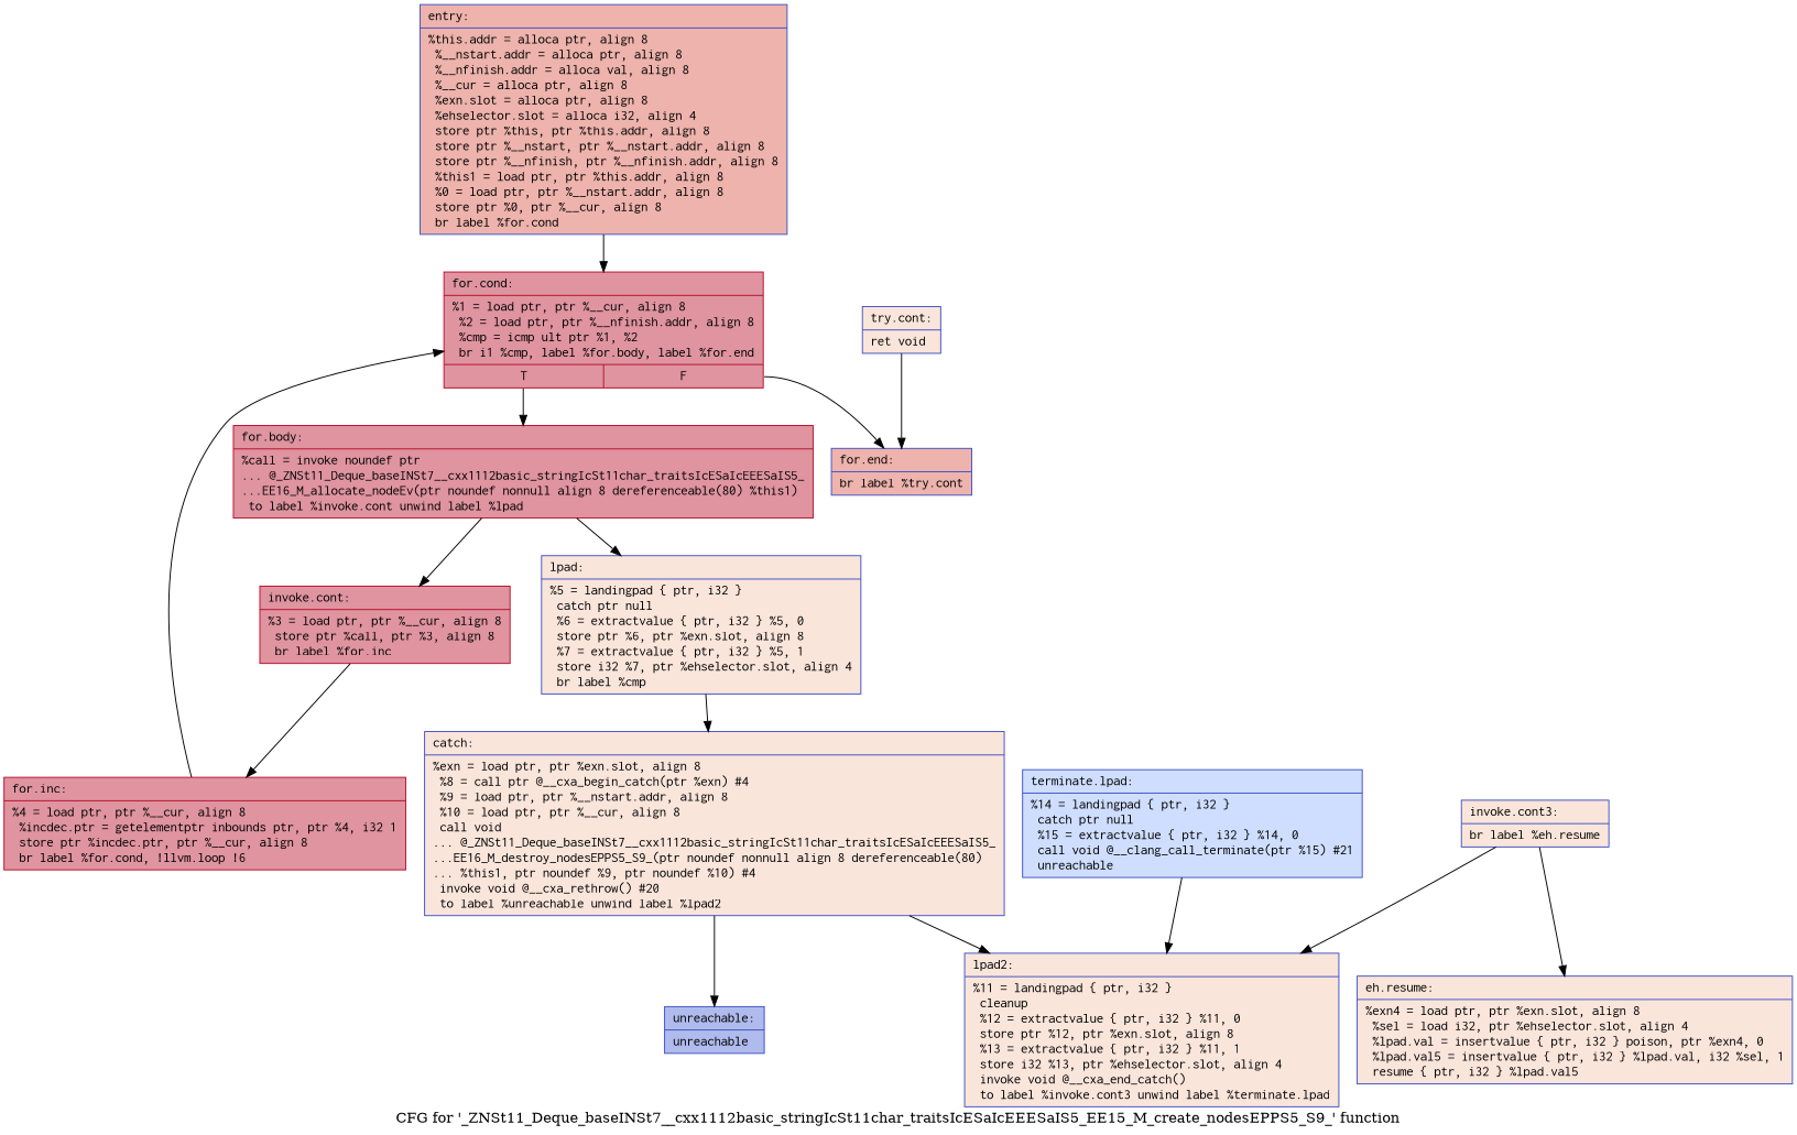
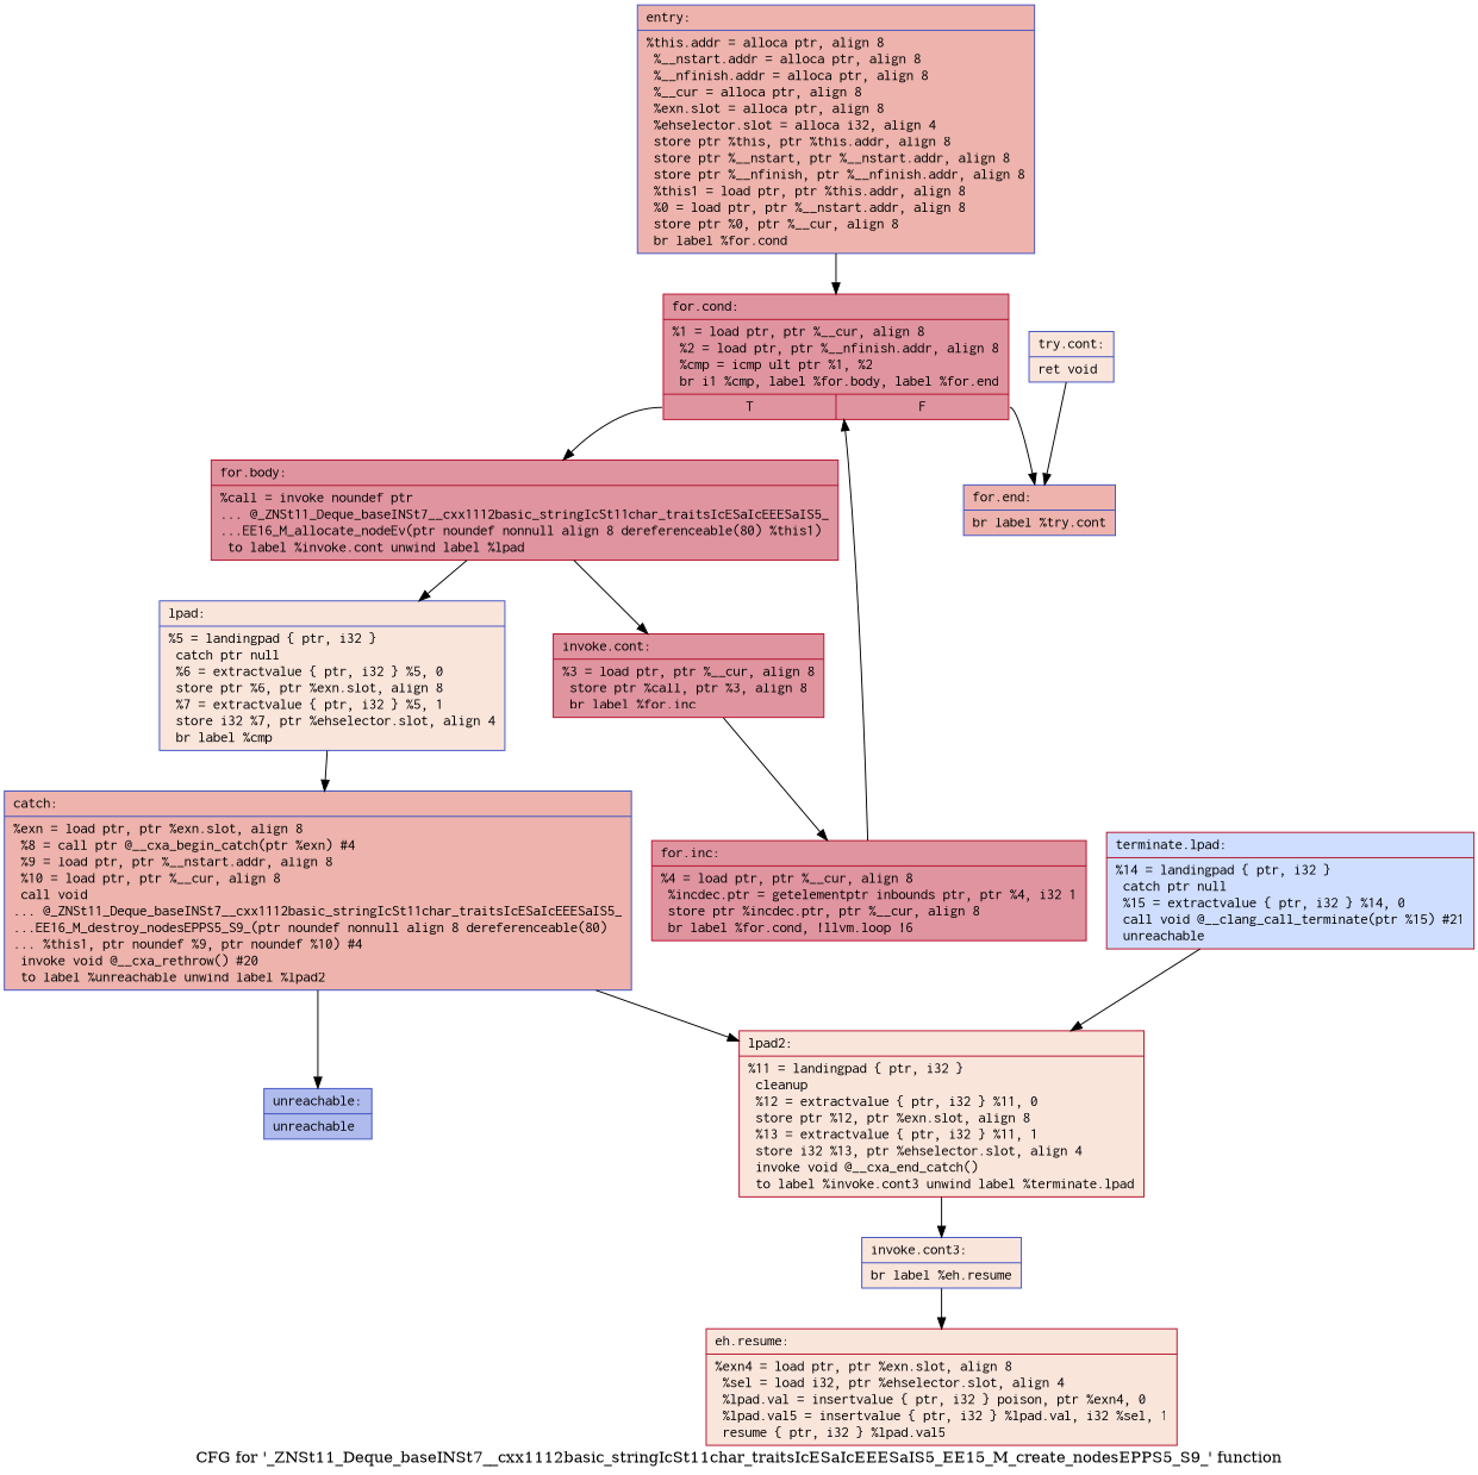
  digraph {
    label="CFG for '_ZNSt11_Deque_baseINSt7__cxx1112basic_stringIcSt11char_traitsIcESaIcEEESaIS5_EE15_M_create_nodesEPPS5_S9_' function"
    node [color="#3d50c3ff" fillcolor="#f4c5ad70" fontname=Courier shape=record style=filled]
-   n1 [fillcolor="#d6524470" label="{entry:\l|  %this.addr = alloca ptr, align 8\l  %__nstart.addr = alloca ptr, align 8\l  %__nfinish.addr = alloca val, align 8\l  %__cur = alloca ptr, align 8\l  %exn.slot = alloca ptr, align 8\l  %ehselector.slot = alloca i32, align 4\l  store ptr %this, ptr %this.addr, align 8\l  store ptr %__nstart, ptr %__nstart.addr, align 8\l  store ptr %__nfinish, ptr %__nfinish.addr, align 8\l  %this1 = load ptr, ptr %this.addr, align 8\l  %0 = load ptr, ptr %__nstart.addr, align 8\l  store ptr %0, ptr %__cur, align 8\l  br label %for.cond\l}"]
+   n1 [fillcolor="#d6524470" label="{entry:\l|  %this.addr = alloca ptr, align 8\l  %__nstart.addr = alloca ptr, align 8\l  %__nfinish.addr = alloca ptr, align 8\l  %__cur = alloca ptr, align 8\l  %exn.slot = alloca ptr, align 8\l  %ehselector.slot = alloca i32, align 4\l  store ptr %this, ptr %this.addr, align 8\l  store ptr %__nstart, ptr %__nstart.addr, align 8\l  store ptr %__nfinish, ptr %__nfinish.addr, align 8\l  %this1 = load ptr, ptr %this.addr, align 8\l  %0 = load ptr, ptr %__nstart.addr, align 8\l  store ptr %0, ptr %__cur, align 8\l  br label %for.cond\l}"]
    n2 [color="#b70d28ff" fillcolor="#b70d2870" label="{for.cond:\l|  %1 = load ptr, ptr %__cur, align 8\l  %2 = load ptr, ptr %__nfinish.addr, align 8\l  %cmp = icmp ult ptr %1, %2\l  br i1 %cmp, label %for.body, label %for.end\l|{<s0>T|<s1>F}}"]
    n3 [color="#b70d28ff" fillcolor="#b70d2870" label="{for.body:\l|  %call = invoke noundef ptr\l... @_ZNSt11_Deque_baseINSt7__cxx1112basic_stringIcSt11char_traitsIcESaIcEEESaIS5_\l...EE16_M_allocate_nodeEv(ptr noundef nonnull align 8 dereferenceable(80) %this1)\l          to label %invoke.cont unwind label %lpad\l}"]
    n4 [fillcolor="#d6524470" label="{for.end:\l|  br label %try.cont\l}"]
    n5 [color="#b70d28ff" fillcolor="#b70d2870" label="{invoke.cont:\l|  %3 = load ptr, ptr %__cur, align 8\l  store ptr %call, ptr %3, align 8\l  br label %for.inc\l}"]
    n6 [label="{lpad:\l|  %5 = landingpad \{ ptr, i32 \}\l          catch ptr null\l  %6 = extractvalue \{ ptr, i32 \} %5, 0\l  store ptr %6, ptr %exn.slot, align 8\l  %7 = extractvalue \{ ptr, i32 \} %5, 1\l  store i32 %7, ptr %ehselector.slot, align 4\l  br label %cmp\l}"]
    n7 [color="#b70d28ff" fillcolor="#b70d2870" label="{for.inc:\l|  %4 = load ptr, ptr %__cur, align 8\l  %incdec.ptr = getelementptr inbounds ptr, ptr %4, i32 1\l  store ptr %incdec.ptr, ptr %__cur, align 8\l  br label %for.cond, !llvm.loop !6\l}"]
-   n8 [label="{catch:\l|  %exn = load ptr, ptr %exn.slot, align 8\l  %8 = call ptr @__cxa_begin_catch(ptr %exn) #4\l  %9 = load ptr, ptr %__nstart.addr, align 8\l  %10 = load ptr, ptr %__cur, align 8\l  call void\l... @_ZNSt11_Deque_baseINSt7__cxx1112basic_stringIcSt11char_traitsIcESaIcEEESaIS5_\l...EE16_M_destroy_nodesEPPS5_S9_(ptr noundef nonnull align 8 dereferenceable(80)\l... %this1, ptr noundef %9, ptr noundef %10) #4\l  invoke void @__cxa_rethrow() #20\l          to label %unreachable unwind label %lpad2\l}"]
+   n8 [fillcolor="#d6524470" label="{catch:\l|  %exn = load ptr, ptr %exn.slot, align 8\l  %8 = call ptr @__cxa_begin_catch(ptr %exn) #4\l  %9 = load ptr, ptr %__nstart.addr, align 8\l  %10 = load ptr, ptr %__cur, align 8\l  call void\l... @_ZNSt11_Deque_baseINSt7__cxx1112basic_stringIcSt11char_traitsIcESaIcEEESaIS5_\l...EE16_M_destroy_nodesEPPS5_S9_(ptr noundef nonnull align 8 dereferenceable(80)\l... %this1, ptr noundef %9, ptr noundef %10) #4\l  invoke void @__cxa_rethrow() #20\l          to label %unreachable unwind label %lpad2\l}"]
    n9 [label="{try.cont:\l|  ret void\l}"]
    n10 [fillcolor="#4c66d670" label="{unreachable:\l|  unreachable\l}"]
-   n11 [label="{lpad2:\l|  %11 = landingpad \{ ptr, i32 \}\l          cleanup\l  %12 = extractvalue \{ ptr, i32 \} %11, 0\l  store ptr %12, ptr %exn.slot, align 8\l  %13 = extractvalue \{ ptr, i32 \} %11, 1\l  store i32 %13, ptr %ehselector.slot, align 4\l  invoke void @__cxa_end_catch()\l          to label %invoke.cont3 unwind label %terminate.lpad\l}"]
+   n11 [color="#b70d28ff" label="{lpad2:\l|  %11 = landingpad \{ ptr, i32 \}\l          cleanup\l  %12 = extractvalue \{ ptr, i32 \} %11, 0\l  store ptr %12, ptr %exn.slot, align 8\l  %13 = extractvalue \{ ptr, i32 \} %11, 1\l  store i32 %13, ptr %ehselector.slot, align 4\l  invoke void @__cxa_end_catch()\l          to label %invoke.cont3 unwind label %terminate.lpad\l}"]
    n12 [label="{invoke.cont3:\l|  br label %eh.resume\l}"]
-   n13 [label="{eh.resume:\l|  %exn4 = load ptr, ptr %exn.slot, align 8\l  %sel = load i32, ptr %ehselector.slot, align 4\l  %lpad.val = insertvalue \{ ptr, i32 \} poison, ptr %exn4, 0\l  %lpad.val5 = insertvalue \{ ptr, i32 \} %lpad.val, i32 %sel, 1\l  resume \{ ptr, i32 \} %lpad.val5\l}"]
-   n14 [fillcolor="#93b5fe70" label="{terminate.lpad:\l|  %14 = landingpad \{ ptr, i32 \}\l          catch ptr null\l  %15 = extractvalue \{ ptr, i32 \} %14, 0\l  call void @__clang_call_terminate(ptr %15) #21\l  unreachable\l}"]
+   n13 [color="#b70d28ff" label="{eh.resume:\l|  %exn4 = load ptr, ptr %exn.slot, align 8\l  %sel = load i32, ptr %ehselector.slot, align 4\l  %lpad.val = insertvalue \{ ptr, i32 \} poison, ptr %exn4, 0\l  %lpad.val5 = insertvalue \{ ptr, i32 \} %lpad.val, i32 %sel, 1\l  resume \{ ptr, i32 \} %lpad.val5\l}"]
+   n14 [color="#b70d28ff" fillcolor="#93b5fe70" label="{terminate.lpad:\l|  %14 = landingpad \{ ptr, i32 \}\l          catch ptr null\l  %15 = extractvalue \{ ptr, i32 \} %14, 0\l  call void @__clang_call_terminate(ptr %15) #21\l  unreachable\l}"]
    n1 -> n2
    n2 -> n3 [tailport=s0]
    n2 -> n4 [tailport=s1]
    n3 -> n5
    n3 -> n6
    n5 -> n7
    n6 -> n8
    n7 -> n2
    n8 -> n10
    n8 -> n11
    n9 -> n4
-   n12 -> n11
+   n11 -> n12
    n12 -> n13
    n14 -> n11
  }
